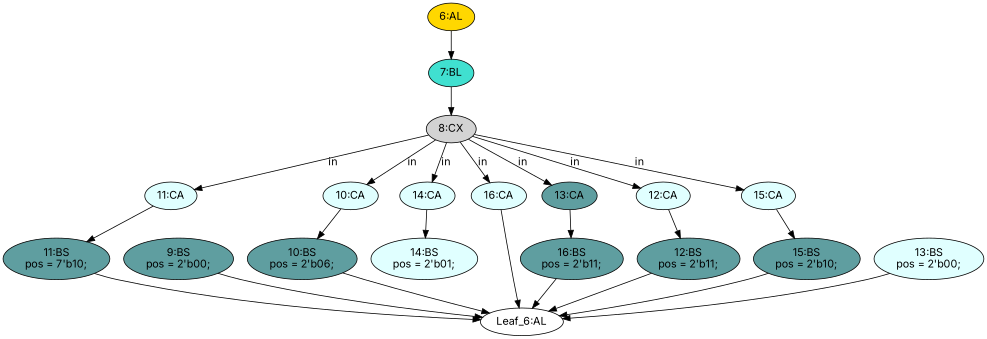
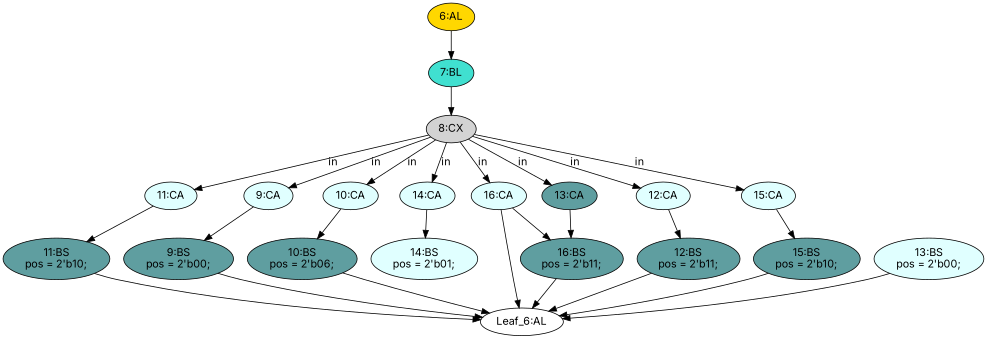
  strict digraph {
    fontname=Inter
    node [fillcolor=lightcyan fontname=Inter statements="[]" style=filled typ=Case]
    edge [cond="[]" fontname=Inter lineno=None]
    n1 [ast="<pyverilog.vparser.ast.Case object at 0x7efc5eaa6c90>" label="11:CA"]
-   n2 [ast="<pyverilog.vparser.ast.BlockingSubstitution object at 0x7efc5eaa6dd0>" fillcolor=cadetblue label="11:BS\npos = 7'b10;" statements="[<pyverilog.vparser.ast.BlockingSubstitution object at 0x7efc5eaa6dd0>]" typ=BlockingSubstitution]
+   n2 [ast="<pyverilog.vparser.ast.BlockingSubstitution object at 0x7efc5eaa6dd0>" fillcolor=cadetblue label="11:BS\npos = 2'b10;" statements="[<pyverilog.vparser.ast.BlockingSubstitution object at 0x7efc5eaa6dd0>]" typ=BlockingSubstitution]
    n3 [def_var="['pos']" label="Leaf_6:AL" fillcolor="" statements="" style="" typ=""]
    n4 [ast="<pyverilog.vparser.ast.CasexStatement object at 0x7efc5eaa6f50>" fillcolor=lightgray label="8:CX" typ=CasexStatement]
+   n5 [ast="<pyverilog.vparser.ast.Case object at 0x7efc5eaa8050>" label="9:CA"]
    n6 [ast="<pyverilog.vparser.ast.Case object at 0x7efc5eaa8210>" label="10:CA"]
    n7 [ast="<pyverilog.vparser.ast.Case object at 0x7efc5eaa8810>" label="14:CA"]
    n8 [ast="<pyverilog.vparser.ast.Case object at 0x7efc5eaa8c10>" label="16:CA"]
    n9 [ast="<pyverilog.vparser.ast.Case object at 0x7efc5eaa8610>" fillcolor=cadetblue label="13:CA"]
    n10 [ast="<pyverilog.vparser.ast.Case object at 0x7efc5eaa8410>" label="12:CA"]
    n11 [ast="<pyverilog.vparser.ast.Case object at 0x7efc5eaa8a10>" label="15:CA"]
    n12 [ast="<pyverilog.vparser.ast.BlockingSubstitution object at 0x7efc5eaa80d0>" fillcolor=cadetblue label="9:BS\npos = 2'b00;" statements="[<pyverilog.vparser.ast.BlockingSubstitution object at 0x7efc5eaa80d0>]" typ=BlockingSubstitution]
    n13 [ast="<pyverilog.vparser.ast.BlockingSubstitution object at 0x7efc5eaa8290>" fillcolor=cadetblue label="10:BS\npos = 2'b06;" statements="[<pyverilog.vparser.ast.BlockingSubstitution object at 0x7efc5eaa8290>]" typ=BlockingSubstitution]
    n14 [ast="<pyverilog.vparser.ast.BlockingSubstitution object at 0x7efc5eaa8890>" label="14:BS\npos = 2'b01;" statements="[<pyverilog.vparser.ast.BlockingSubstitution object at 0x7efc5eaa8890>]" typ=BlockingSubstitution]
    n15 [ast="<pyverilog.vparser.ast.BlockingSubstitution object at 0x7efc5eaa8c90>" fillcolor=cadetblue label="16:BS\npos = 2'b11;" statements="[<pyverilog.vparser.ast.BlockingSubstitution object at 0x7efc5eaa8c90>]" typ=BlockingSubstitution]
    n16 [ast="<pyverilog.vparser.ast.BlockingSubstitution object at 0x7efc5eaa8490>" fillcolor=cadetblue label="12:BS\npos = 2'b11;" statements="[<pyverilog.vparser.ast.BlockingSubstitution object at 0x7efc5eaa8490>]" typ=BlockingSubstitution]
    n17 [ast="<pyverilog.vparser.ast.BlockingSubstitution object at 0x7efc5eaa8a90>" fillcolor=cadetblue label="15:BS\npos = 2'b10;" statements="[<pyverilog.vparser.ast.BlockingSubstitution object at 0x7efc5eaa8a90>]" typ=BlockingSubstitution]
    n18 [ast="<pyverilog.vparser.ast.BlockingSubstitution object at 0x7efc5eaa8690>" label="13:BS\npos = 2'b00;" statements="[<pyverilog.vparser.ast.BlockingSubstitution object at 0x7efc5eaa8690>]" typ=BlockingSubstitution]
    n19 [ast="<pyverilog.vparser.ast.Block object at 0x7efc5eaa8f90>" fillcolor=turquoise label="7:BL" typ=Block]
    n20 [ast="<pyverilog.vparser.ast.Always object at 0x7efc5eaa8e90>" clk_sens=False fillcolor=gold label="6:AL" sens="[]" typ=Always use_var="['in']"]
    n1 -> n2
    n2 -> n3
    n4 -> n1 [cond="['in']" label=in lineno=8]
+   n4 -> n5 [cond="['in']" label=in lineno=8]
    n4 -> n6 [cond="['in']" label=in lineno=8]
    n4 -> n7 [cond="['in']" label=in lineno=8]
    n4 -> n8 [cond="['in']" label=in lineno=8]
    n4 -> n9 [cond="['in']" label=in lineno=8]
    n4 -> n10 [cond="['in']" label=in lineno=8]
    n4 -> n11 [cond="['in']" label=in lineno=8]
+   n5 -> n12
    n6 -> n13
    n7 -> n14
    n8 -> n3
+   n8 -> n15
    n9 -> n15
    n10 -> n16
    n11 -> n17
    n12 -> n3
    n13 -> n3
    n15 -> n3
    n16 -> n3
    n17 -> n3
    n18 -> n3
    n19 -> n4
    n20 -> n19
  }
